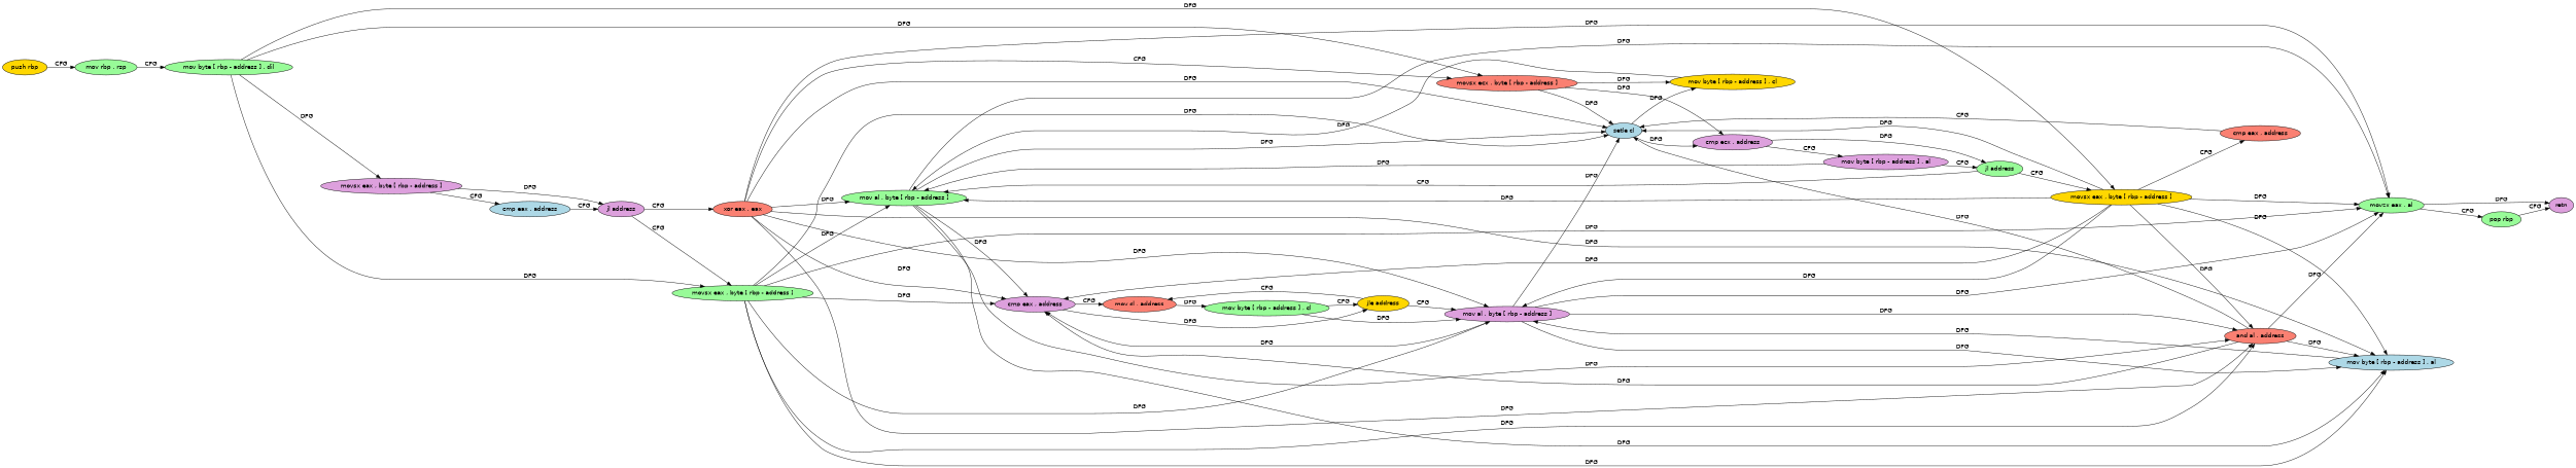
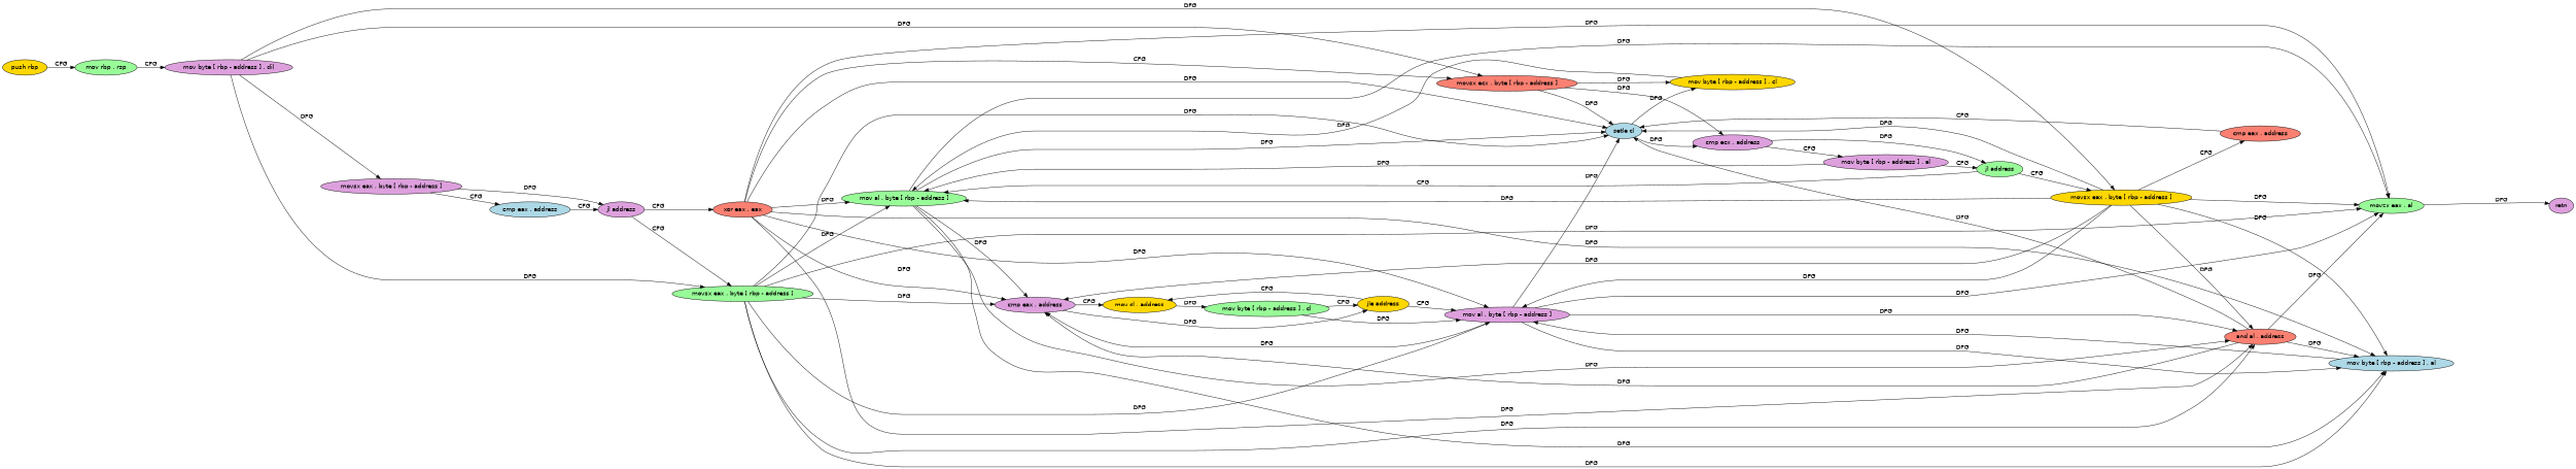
  digraph {
    fontname="DejaVu Sans"
    rankdir=LR
    node [fillcolor=plum fontname="DejaVu Sans" style=filled]
    edge [fontname="DejaVu Sans"]
    n1 [fillcolor=gold label="push rbp"]
    n2 [fillcolor=palegreen label="mov rbp , rsp"]
-   n3 [fillcolor=palegreen label="mov byte [ rbp - address ] , dil"]
+   n3 [label="mov byte [ rbp - address ] , dil"]
    n4 [label="movsx eax , byte [ rbp - address ]"]
    n5 [fillcolor=palegreen label="movsx eax , byte [ rbp - address ]"]
    n6 [fillcolor=salmon label="movsx ecx , byte [ rbp - address ]"]
    n7 [fillcolor=gold label="movsx eax , byte [ rbp - address ]"]
    n8 [fillcolor=lightblue label="cmp eax , address"]
    n9 [label="jl address"]
    n10 [fillcolor=palegreen label="mov al , byte [ rbp - address ]"]
    n11 [label="cmp eax , address"]
    n12 [label="mov al , byte [ rbp - address ]"]
    n13 [fillcolor=lightblue label="mov byte [ rbp - address ] , al"]
    n14 [fillcolor=lightblue label="setle cl"]
    n15 [fillcolor=salmon label="and al , address"]
    n16 [fillcolor=palegreen label="movzx eax , al"]
    n17 [label="cmp ecx , address"]
    n18 [fillcolor=gold label="mov byte [ rbp - address ] , cl"]
    n19 [fillcolor=salmon label="cmp eax , address"]
    n20 [fillcolor=salmon label="xor eax , eax"]
-   n21 [fillcolor=salmon label="mov cl , address"]
+   n21 [fillcolor=gold label="mov cl , address"]
    n22 [fillcolor=gold label="jle address"]
-   n23 [fillcolor=palegreen label="pop rbp"]
    n24 [label=retn]
    n25 [label="mov byte [ rbp - address ] , al"]
    n26 [fillcolor=palegreen label="jl address"]
    n27 [fillcolor=palegreen label="mov byte [ rbp - address ] , cl"]
    n1 -> n2 [label=CFG]
    n2 -> n3 [label=CFG]
    n3 -> n4 [label=DFG]
    n3 -> n5 [label=DFG]
    n3 -> n6 [label=DFG]
    n3 -> n7 [label=DFG]
    n4 -> n8 [label=CFG]
    n4 -> n9 [label=DFG]
    n5 -> n10 [label=DFG]
    n5 -> n11 [label=DFG]
    n5 -> n12 [label=DFG]
    n5 -> n13 [label=DFG]
    n5 -> n14 [label=DFG]
    n5 -> n15 [label=DFG]
    n5 -> n16 [label=DFG]
    n6 -> n14 [label=DFG]
    n6 -> n17 [label=DFG]
    n6 -> n18 [label=DFG]
    n7 -> n10 [label=DFG]
    n7 -> n11 [label=DFG]
    n7 -> n12 [label=DFG]
    n7 -> n13 [label=DFG]
    n7 -> n14 [label=DFG]
    n7 -> n15 [label=DFG]
    n7 -> n16 [label=DFG]
    n7 -> n19 [label=CFG]
    n8 -> n9 [label=CFG]
    n9 -> n5 [label=CFG]
    n9 -> n20 [label=CFG]
    n10 -> n11 [label=DFG]
    n10 -> n13 [label=DFG]
    n10 -> n14 [label=DFG]
    n10 -> n15 [label=DFG]
    n10 -> n16 [label=DFG]
    n11 -> n21 [label=CFG]
    n11 -> n22 [label=DFG]
    n12 -> n11 [label=DFG]
    n12 -> n13 [label=DFG]
    n12 -> n14 [label=DFG]
    n12 -> n15 [label=DFG]
    n12 -> n16 [label=DFG]
    n13 -> n12 [label=DFG]
    n14 -> n17 [label=DFG]
    n14 -> n18 [label=DFG]
    n15 -> n11 [label=DFG]
    n15 -> n13 [label=DFG]
    n15 -> n14 [label=DFG]
    n15 -> n16 [label=DFG]
-   n16 -> n23 [label=CFG]
    n16 -> n24 [label=DFG]
    n17 -> n25 [label=CFG]
    n17 -> n26 [label=DFG]
    n18 -> n10 [label=DFG]
    n19 -> n14 [label=CFG]
    n20 -> n6 [label=CFG]
    n20 -> n10 [label=DFG]
    n20 -> n11 [label=DFG]
    n20 -> n12 [label=DFG]
    n20 -> n13 [label=DFG]
    n20 -> n14 [label=DFG]
    n20 -> n15 [label=DFG]
    n20 -> n16 [label=DFG]
    n21 -> n27 [label=DFG]
    n22 -> n12 [label=CFG]
    n22 -> n21 [label=CFG]
-   n23 -> n24 [label=CFG]
    n25 -> n10 [label=DFG]
    n25 -> n26 [label=CFG]
    n26 -> n7 [label=CFG]
    n26 -> n10 [label=CFG]
    n27 -> n12 [label=DFG]
    n27 -> n22 [label=CFG]
  }
